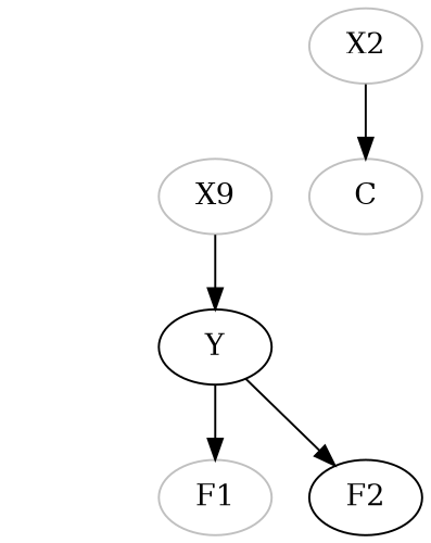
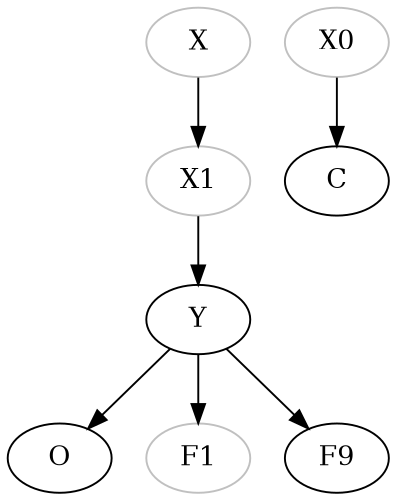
  digraph {
    fontname="DejaVu Serif"
    node [color=grey fontname="DejaVu Serif"]
    edge [fontname="DejaVu Serif"]
-   X1 [label=X9]
+   X
+   X1
    Y [color=black]
-   X2
-   C
+   X2 [label=X0]
+   C [color=""]
+   O [color=""]
    F1
-   F2 [color=""]
+   F2 [label=F9 color=""]
+   X -> X1
    X1 -> Y
+   Y -> O
    Y -> F1
    Y -> F2
    X2 -> C
  }
